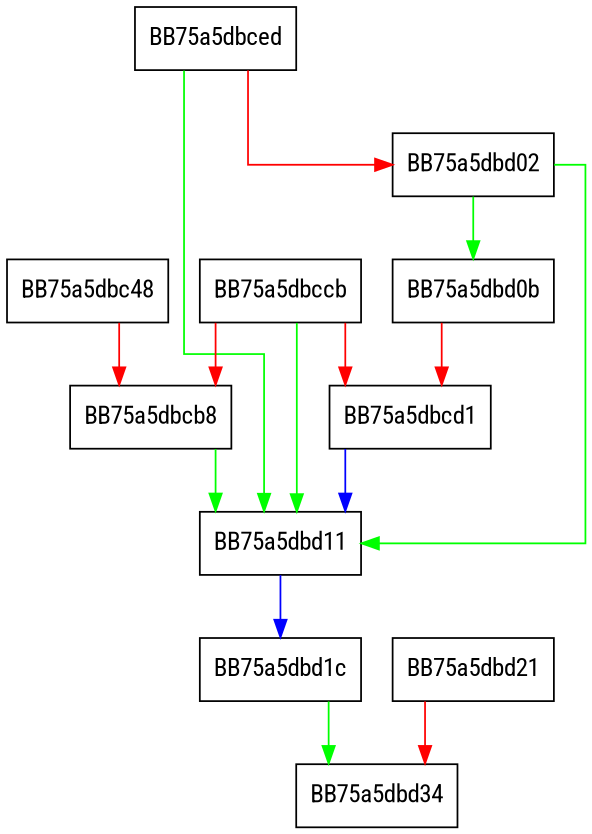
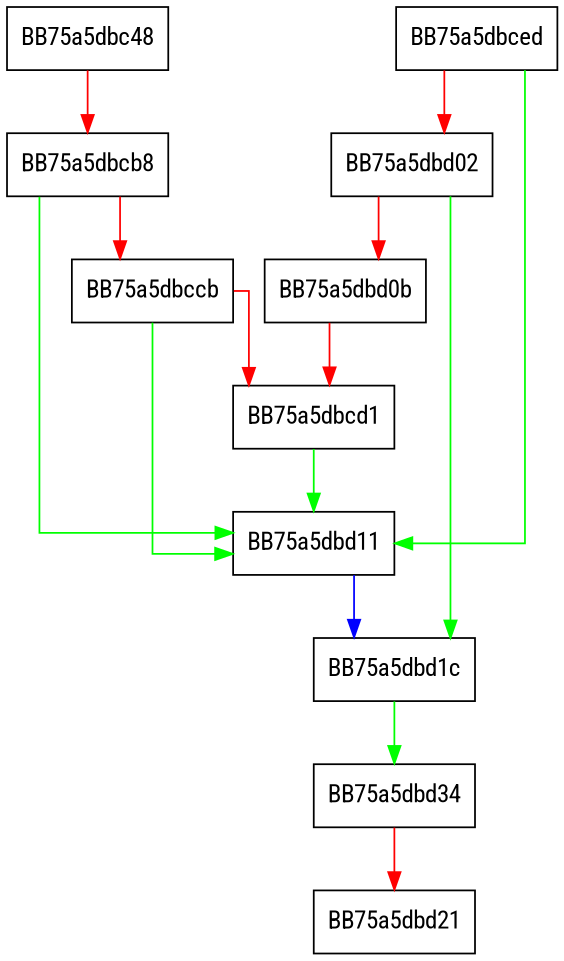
  digraph {
    fontname="Roboto Condensed"
    splines=ortho
    node [fontname="Roboto Condensed" shape=box]
    edge [color=red fontname="Roboto Condensed"]
    BB75a5dbc48
    BB75a5dbcb8
    BB75a5dbced
    BB75a5dbd11
    BB75a5dbd02
    BB75a5dbccb
    BB75a5dbd1c
    BB75a5dbd0b
    BB75a5dbcd1
    BB75a5dbd34
    BB75a5dbd21
    BB75a5dbc48 -> BB75a5dbcb8
    BB75a5dbcb8 -> BB75a5dbd11 [color=green]
-   BB75a5dbccb -> BB75a5dbcb8
+   BB75a5dbcb8 -> BB75a5dbccb
    BB75a5dbced -> BB75a5dbd11 [color=green]
    BB75a5dbced -> BB75a5dbd02
    BB75a5dbd11 -> BB75a5dbd1c [color=blue]
-   BB75a5dbd02 -> BB75a5dbd11 [color=green]
-   BB75a5dbd02 -> BB75a5dbd0b [color=green]
+   BB75a5dbd02 -> BB75a5dbd1c [color=green]
+   BB75a5dbd02 -> BB75a5dbd0b
    BB75a5dbccb -> BB75a5dbd11 [color=green]
    BB75a5dbccb -> BB75a5dbcd1
    BB75a5dbd1c -> BB75a5dbd34 [color=green]
    BB75a5dbd0b -> BB75a5dbcd1
-   BB75a5dbcd1 -> BB75a5dbd11 [color=blue]
-   BB75a5dbd21 -> BB75a5dbd34
+   BB75a5dbcd1 -> BB75a5dbd11 [color=green]
+   BB75a5dbd34 -> BB75a5dbd21
  }
